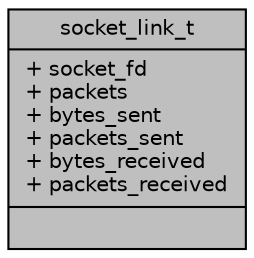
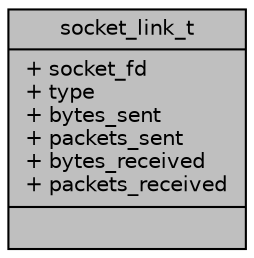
  digraph {
-   n1 [color=black fillcolor=grey75 fontcolor=black fontname=Helvetica fontsize=10 height=0.2 label="{socket_link_t\n|+ socket_fd\l+ packets\l+ bytes_sent\l+ packets_sent\l+ bytes_received\l+ packets_received\l|}" shape=record style=filled width=0.4]
+   n1 [color=black fillcolor=grey75 fontcolor=black fontname=Helvetica fontsize=10 height=0.2 label="{socket_link_t\n|+ socket_fd\l+ type\l+ bytes_sent\l+ packets_sent\l+ bytes_received\l+ packets_received\l|}" shape=record style=filled width=0.4]
  }
